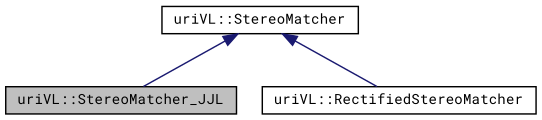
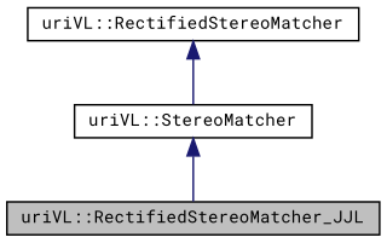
  digraph {
    fontname="Roboto Mono"
    node [color=black fillcolor=white fontname="Roboto Mono" fontsize=10 shape=record style=filled]
    edge [color=midnightblue dir=back fontname="Roboto Mono" fontsize=10 labelfontname=Helvetica labelfontsize=10 style=solid]
-   n1 [fillcolor=grey75 fontcolor=black height=0.2 label="uriVL::StereoMatcher_JJL" width=0.4]
+   n1 [fillcolor=grey75 fontcolor=black height=0.2 label="uriVL::RectifiedStereoMatcher_JJL" width=0.4]
    n2 [height=0.2 label="uriVL::RectifiedStereoMatcher" width=0.4]
    n3 [height=0.2 label="uriVL::StereoMatcher" width=0.4]
    n3 -> n1
-   n3 -> n2
+   n2 -> n3
  }
